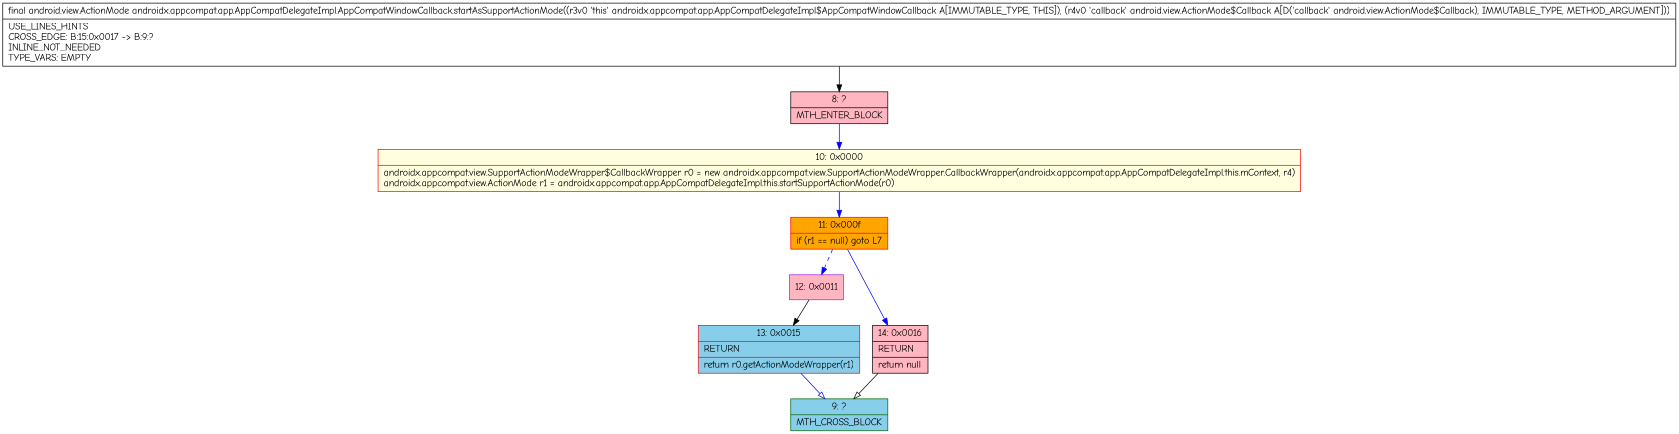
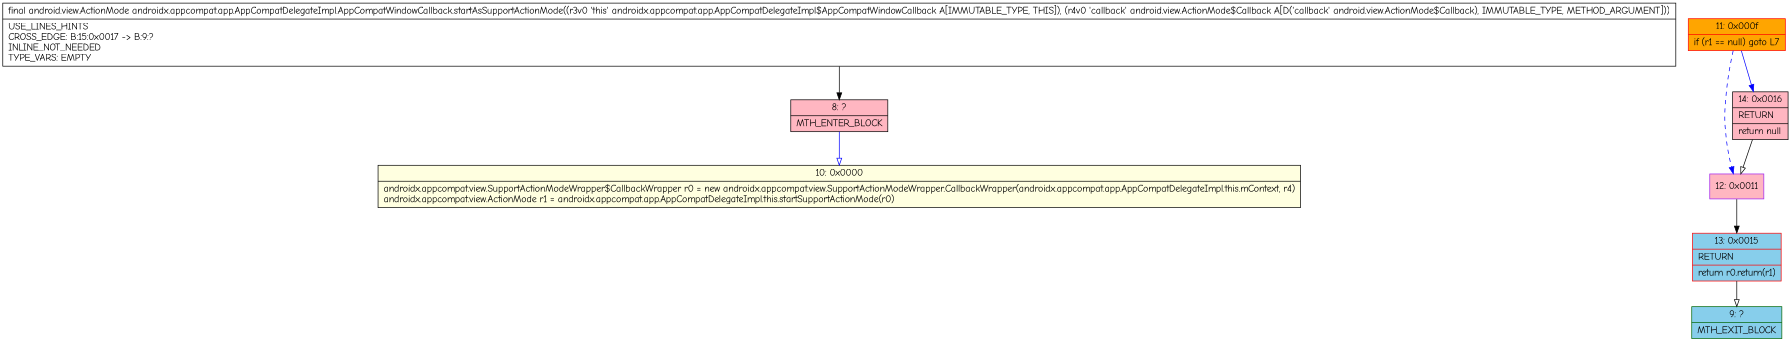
  digraph {
    fontname="Comic Neue"
    node [color=black fillcolor=lightpink fontname="Comic Neue" shape=record style=filled]
    edge [arrowhead=normal color=blue fontname="Comic Neue"]
    n1 [label="{8\:\ ?|MTH_ENTER_BLOCK\l}"]
-   n2 [color=red fillcolor=lightyellow label="{10\:\ 0x0000|androidx.appcompat.view.SupportActionModeWrapper$CallbackWrapper r0 = new androidx.appcompat.view.SupportActionModeWrapper.CallbackWrapper(androidx.appcompat.app.AppCompatDelegateImpl.this.mContext, r4)\landroidx.appcompat.view.ActionMode r1 = androidx.appcompat.app.AppCompatDelegateImpl.this.startSupportActionMode(r0)\l}"]
+   n2 [fillcolor=lightyellow label="{10\:\ 0x0000|androidx.appcompat.view.SupportActionModeWrapper$CallbackWrapper r0 = new androidx.appcompat.view.SupportActionModeWrapper.CallbackWrapper(androidx.appcompat.app.AppCompatDelegateImpl.this.mContext, r4)\landroidx.appcompat.view.ActionMode r1 = androidx.appcompat.app.AppCompatDelegateImpl.this.startSupportActionMode(r0)\l}"]
    n3 [color=red fillcolor=orange label="{11\:\ 0x000f|if (r1 == null) goto L7\l}"]
    n4 [color=purple label="{12\:\ 0x0011}"]
    n5 [label="{14\:\ 0x0016|RETURN\l|return null\l}"]
-   n6 [color=red fillcolor=skyblue label="{13\:\ 0x0015|RETURN\l|return r0.getActionModeWrapper(r1)\l}"]
-   n7 [color=darkgreen fillcolor=skyblue label="{9\:\ ?|MTH_CROSS_BLOCK\l}"]
+   n6 [color=red fillcolor=skyblue label="{13\:\ 0x0015|RETURN\l|return r0.return(r1)\l}"]
+   n7 [color=darkgreen fillcolor=skyblue label="{9\:\ ?|MTH_EXIT_BLOCK\l}"]
    n8 [fillcolor=white label="{final android.view.ActionMode androidx.appcompat.app.AppCompatDelegateImpl.AppCompatWindowCallback.startAsSupportActionMode((r3v0 'this' androidx.appcompat.app.AppCompatDelegateImpl$AppCompatWindowCallback A[IMMUTABLE_TYPE, THIS]), (r4v0 'callback' android.view.ActionMode$Callback A[D('callback' android.view.ActionMode$Callback), IMMUTABLE_TYPE, METHOD_ARGUMENT]))  | USE_LINES_HINTS\lCROSS_EDGE: B:15:0x0017 \-\> B:9:?\lINLINE_NOT_NEEDED\lTYPE_VARS: EMPTY\l}"]
-   n1 -> n2
-   n2 -> n3
+   n1 -> n2 [arrowhead=onormal]
    n3 -> n4 [style=dashed]
    n3 -> n5
    n4 -> n6 [color=black]
-   n5 -> n7 [arrowhead=onormal color=black]
-   n6 -> n7 [arrowhead=onormal]
+   n5 -> n4 [arrowhead=onormal color=black]
+   n6 -> n7 [arrowhead=onormal color=black]
    n8 -> n1 [color=black]
  }
